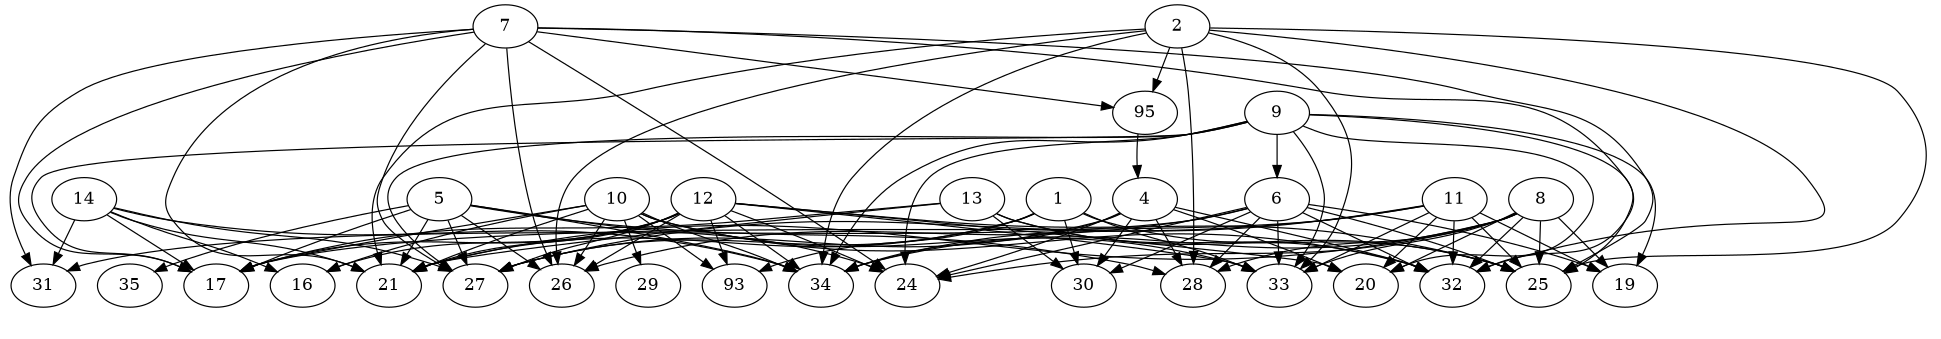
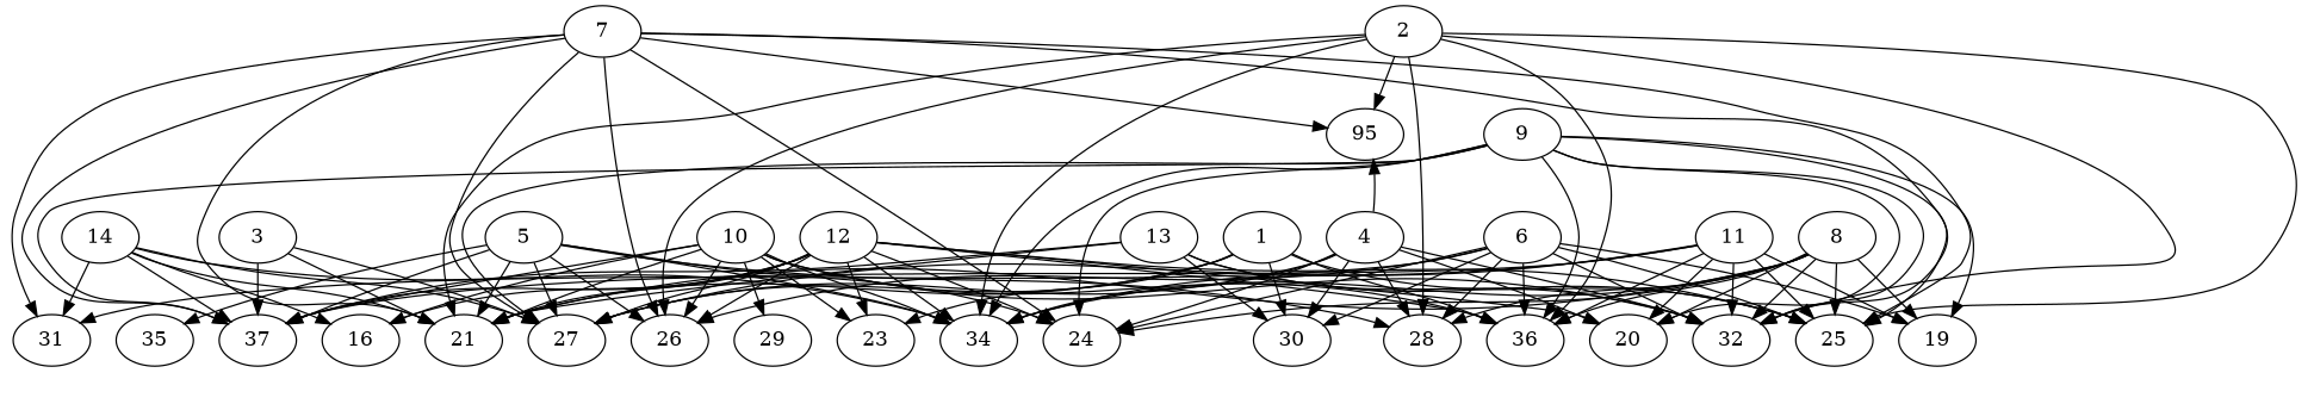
  digraph {
    node [alpha=0.01]
    1 [alpha=0.17 expect_size=29619200]
    21 [alpha=0.08 expect_size=10697728]
-   23 [alpha=0.06 expect_size=36664320 label=93]
+   23 [alpha=0.06 expect_size=36664320]
    25 [alpha=0.14 expect_size=42771456]
    27 [expect_size=22766592]
    30 [alpha=0.04 expect_size=40193024]
-   33 [alpha=0.08 expect_size=28522496]
+   33 [alpha=0.08 expect_size=28522496 label=36]
    2 [alpha=0.11 expect_size=31681536]
    n9 [alpha=0.07 expect_size=19038208 label=95]
    26 [alpha=0.10 expect_size=10934272]
    28 [alpha=0.20 expect_size=45294592]
    32 [alpha=0.12 expect_size=10689536]
    34 [alpha=0.09 expect_size=41768960]
-   17 [alpha=0.10 expect_size=40596480]
+   3 [alpha=0.02 expect_size=48763904]
+   17 [alpha=0.10 expect_size=40596480 label=37]
    4 [alpha=0.20 expect_size=8484864]
    20 [alpha=0.20 expect_size=36481024]
    24 [alpha=0.05 expect_size=13017088]
    5 [alpha=0.02 expect_size=28219392]
    35 [alpha=0.17 expect_size=6487040]
    6 [alpha=0.07 expect_size=21830656]
    19 [expect_size=33030144]
    31 [expect_size=39121920]
    7 [alpha=0.17 expect_size=38932480]
    8 [alpha=0.20 expect_size=25566208]
    9 [expect_size=14957568]
    10 [alpha=0.09 expect_size=46349312]
    16 [alpha=0.05 expect_size=24572928]
    29 [alpha=0.03 expect_size=36713472]
    11 [alpha=0.18 expect_size=44718080]
    12 [alpha=0.13 expect_size=37329920]
    13 [alpha=0.10 expect_size=15649792]
    14 [alpha=0.13 expect_size=19891200]
    1 -> 21
    1 -> 23
    1 -> 25
    1 -> 27
    1 -> 30
    1 -> 33
    2 -> 21
    2 -> 25
    2 -> 33
    2 -> n9
    2 -> 26
    2 -> 28
    2 -> 32
    2 -> 34
+   3 -> 21
+   3 -> 27
+   3 -> 17
    4 -> 27
    4 -> 30
-   n9 -> 4
+   4 -> n9
    4 -> 28
    4 -> 32
    4 -> 34
    4 -> 20
    4 -> 24
    5 -> 21
    5 -> 27
    5 -> 26
    5 -> 28
    5 -> 34
    5 -> 17
    5 -> 24
    5 -> 35
    6 -> 25
    6 -> 30
    6 -> 33
    6 -> 26
    6 -> 28
    6 -> 32
    6 -> 24
    6 -> 19
    6 -> 31
    7 -> 21
    7 -> 25
    7 -> 27
    7 -> n9
    7 -> 26
    7 -> 32
    7 -> 17
    7 -> 24
    7 -> 31
    8 -> 21
    8 -> 25
    8 -> 33
    8 -> 28
    8 -> 32
    8 -> 34
    8 -> 20
    8 -> 24
    8 -> 19
    9 -> 25
    9 -> 27
    9 -> 33
-   9 -> 6
+   9 -> 32
    9 -> 34
    9 -> 17
    9 -> 20
    9 -> 24
    9 -> 19
    10 -> 21
    10 -> 23
    10 -> 33
    10 -> 26
    10 -> 32
    10 -> 34
    10 -> 17
    10 -> 16
    10 -> 29
    11 -> 25
    11 -> 27
    11 -> 33
    11 -> 32
    11 -> 34
    11 -> 17
    11 -> 20
    11 -> 19
    12 -> 21
    12 -> 23
    12 -> 25
    12 -> 27
    12 -> 33
    12 -> 26
    12 -> 34
    12 -> 17
    12 -> 20
    12 -> 24
    12 -> 16
    13 -> 21
    13 -> 25
    13 -> 30
    13 -> 32
    13 -> 17
    14 -> 21
    14 -> 27
    14 -> 34
    14 -> 17
    14 -> 31
    14 -> 16
  }
